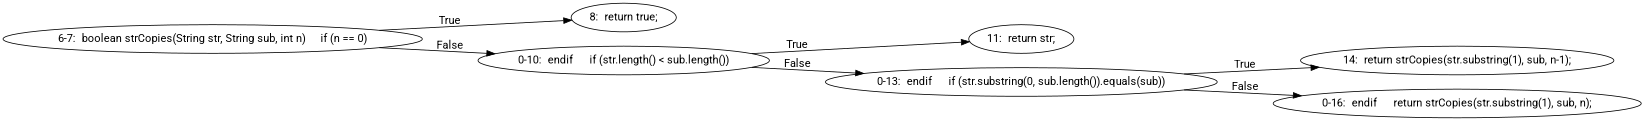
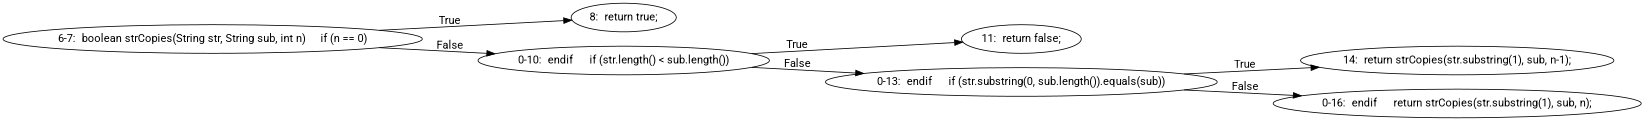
  digraph {
    rankdir=LR
    fontname=Roboto
    node [fontname=Roboto]
    edge [fontname=Roboto]
    n1 [label="6-7:  boolean strCopies(String str, String sub, int n)	if (n == 0)"]
    n2 [label="8:  return true;"]
    n3 [label="0-10:  endif	if (str.length() < sub.length())"]
-   n4 [label="11:  return str;"]
+   n4 [label="11:  return false;"]
    n5 [label="0-13:  endif	if (str.substring(0, sub.length()).equals(sub))"]
    n6 [label="14:  return strCopies(str.substring(1), sub, n-1);"]
    n7 [label="0-16:  endif	return strCopies(str.substring(1), sub, n);"]
    n1 -> n2 [label=True]
    n1 -> n3 [label=False]
    n3 -> n4 [label=True]
    n3 -> n5 [label=False]
    n5 -> n6 [label=True]
    n5 -> n7 [label=False]
  }
